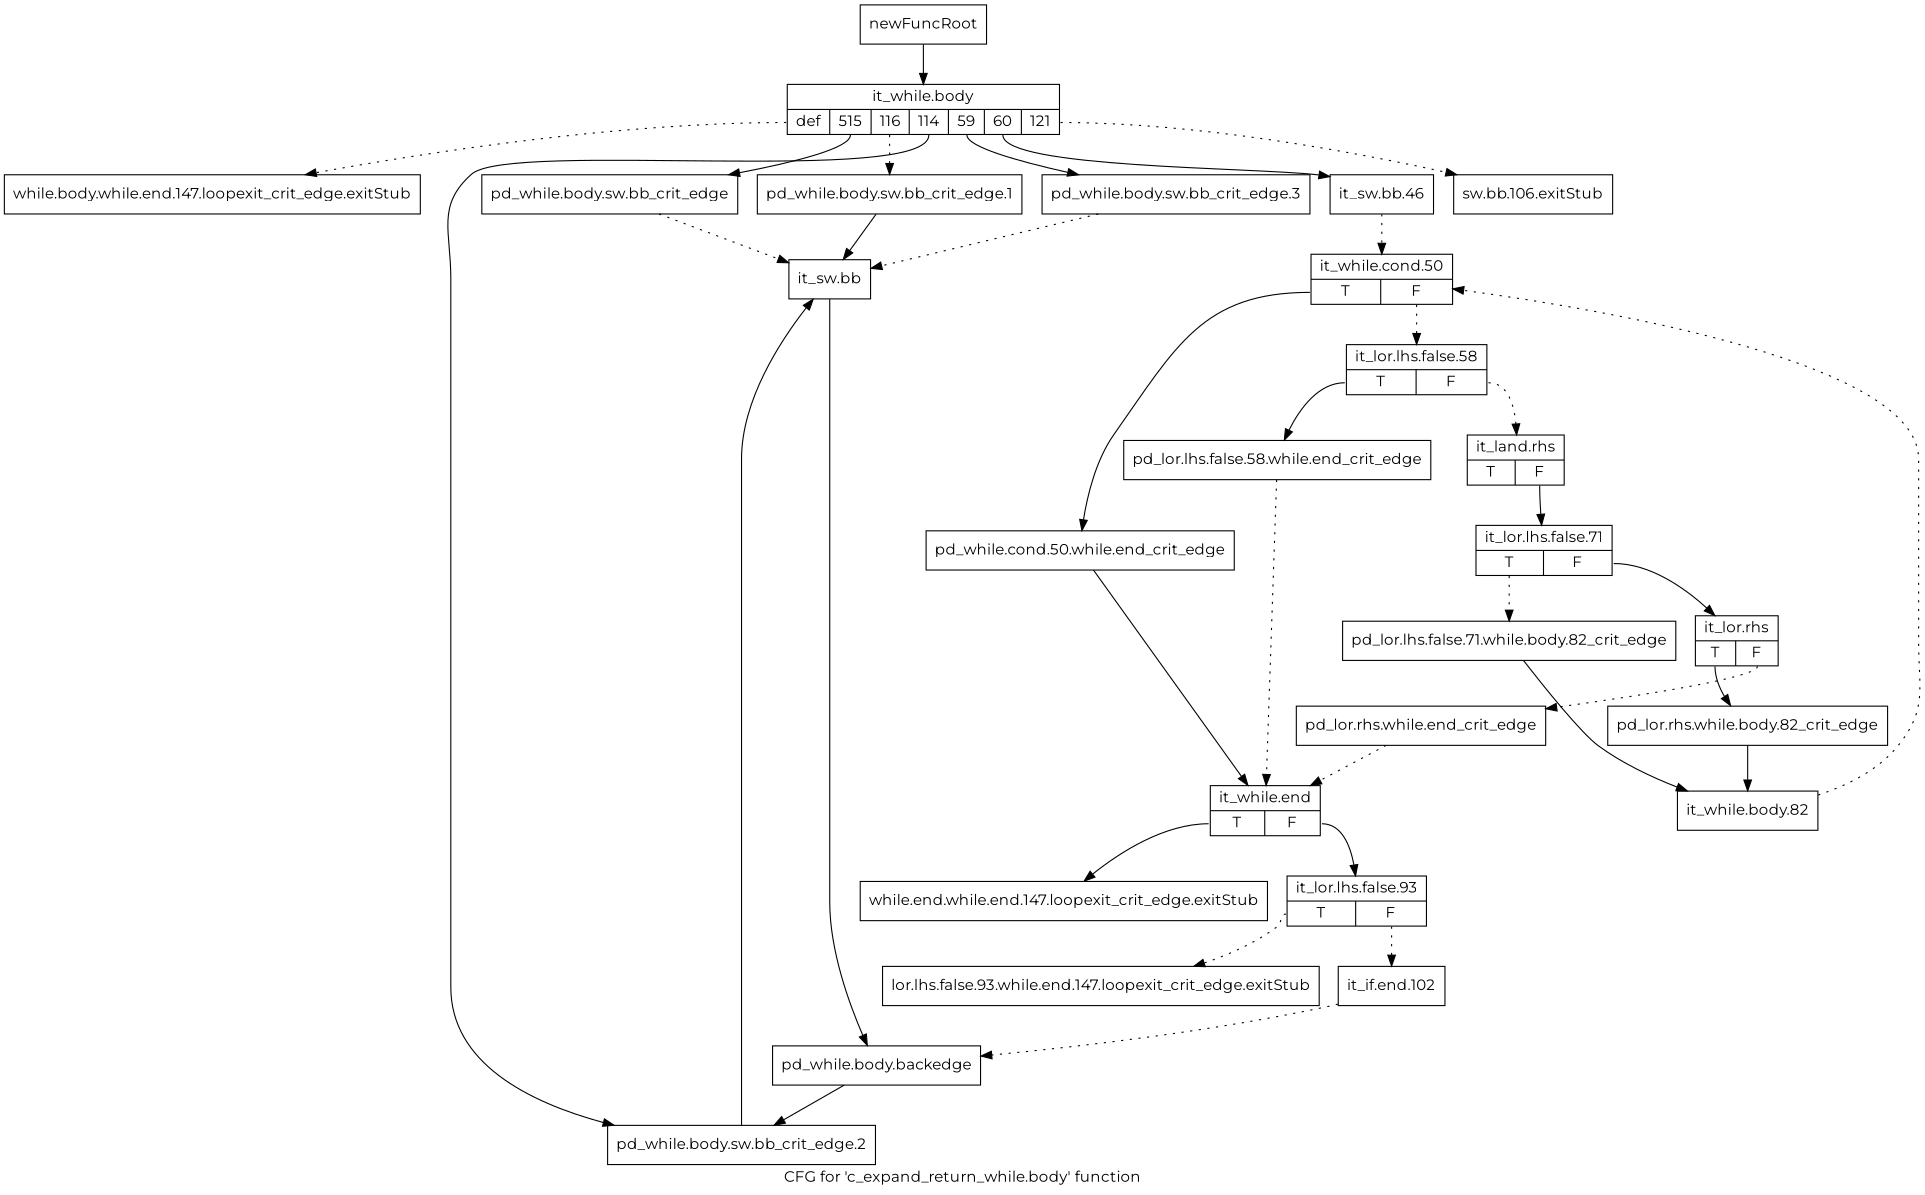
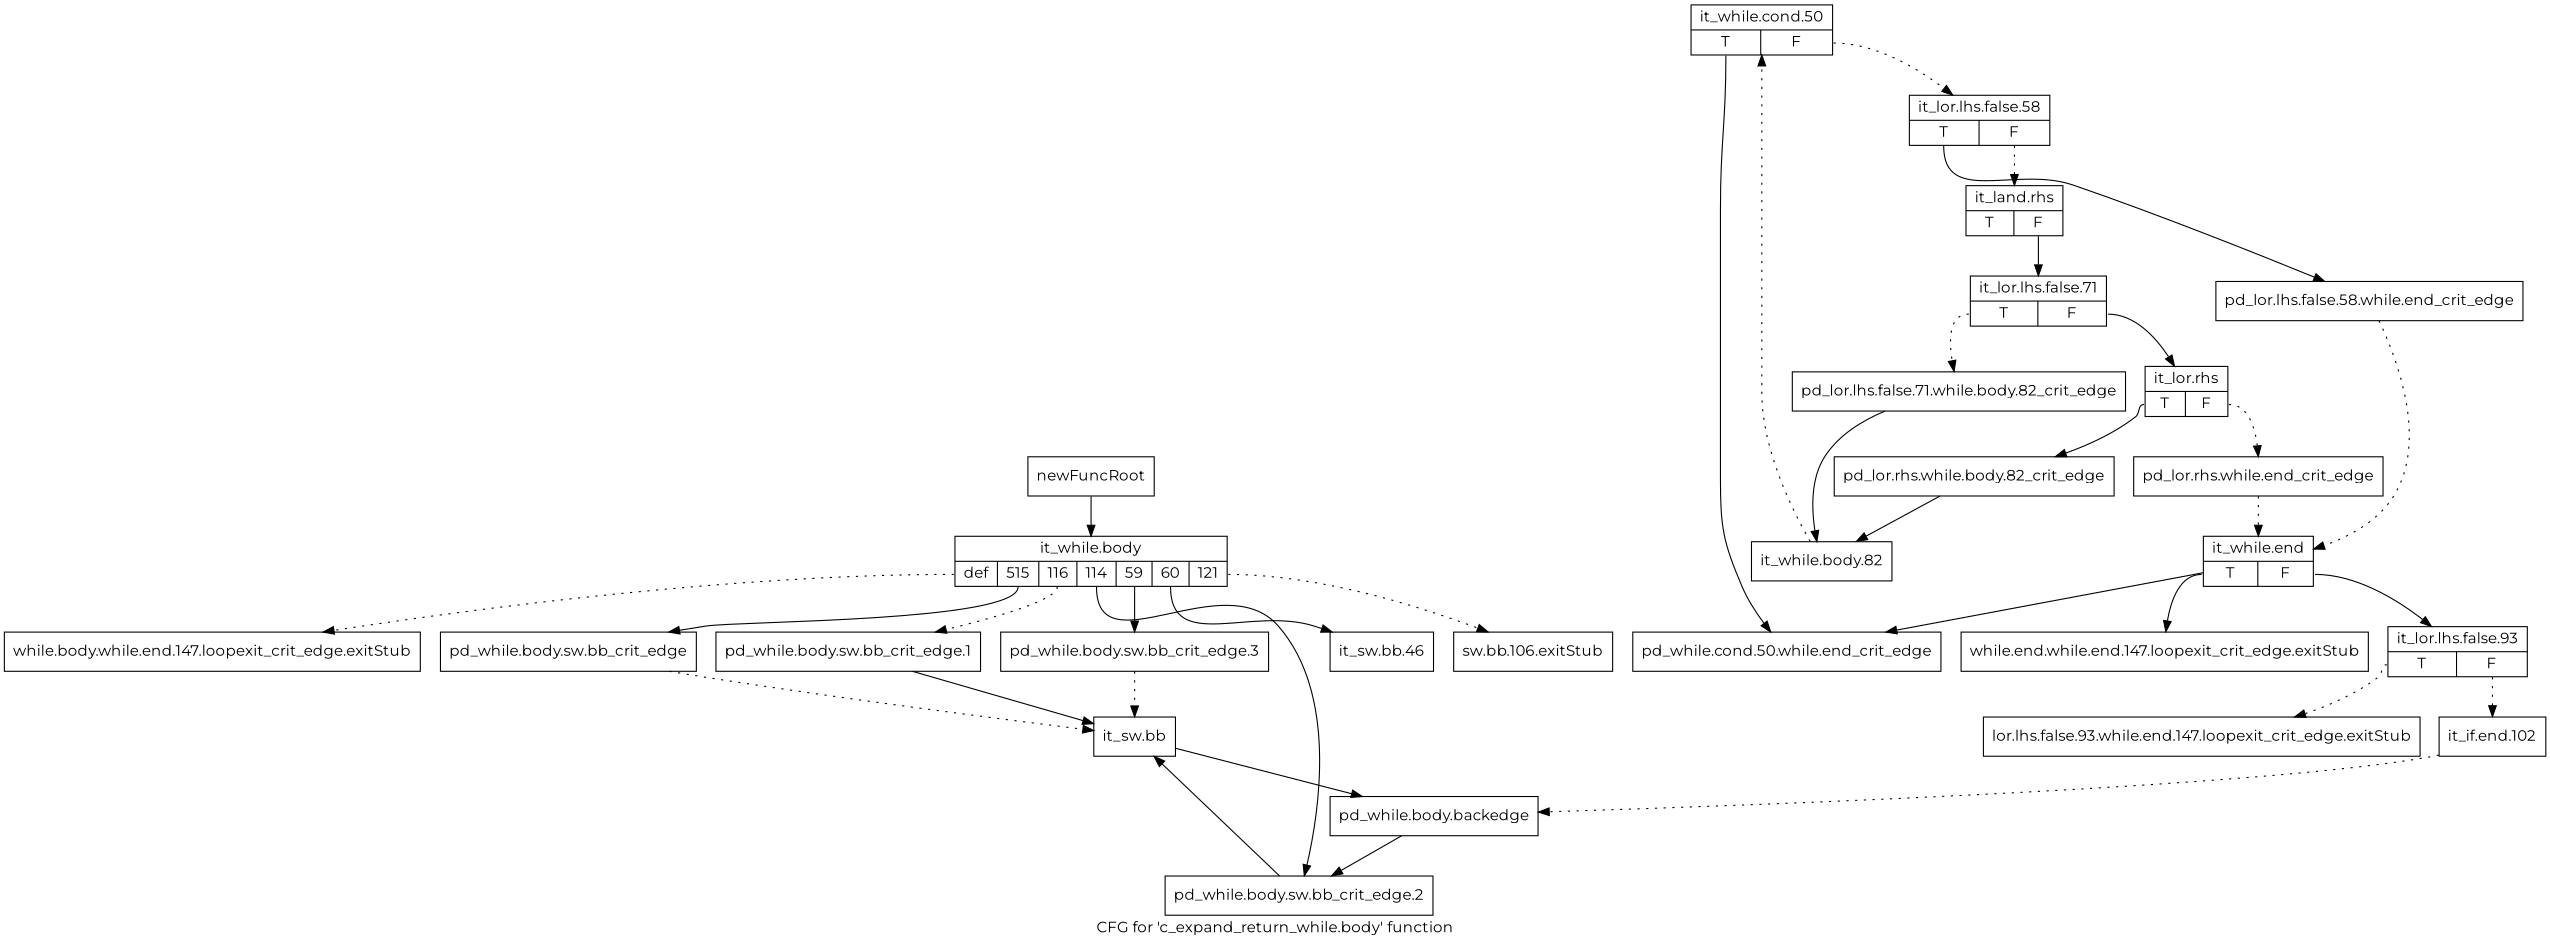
  digraph {
    fontname=Montserrat
    label="CFG for 'c_expand_return_while.body' function"
    node [fontname=Montserrat shape=record]
    edge [fontname=Montserrat style=solid]
    n1 [label="{newFuncRoot}"]
    n2 [label="{it_while.body|{<s0>def|<s1>515|<s2>116|<s3>114|<s4>59|<s5>60|<s6>121}}"]
    n3 [label="{while.body.while.end.147.loopexit_crit_edge.exitStub}"]
    n4 [label="{sw.bb.106.exitStub}"]
    n5 [label="{pd_while.body.sw.bb_crit_edge}"]
    n6 [label="{pd_while.body.sw.bb_crit_edge.1}"]
    n7 [label="{pd_while.body.sw.bb_crit_edge.2}"]
    n8 [label="{pd_while.body.sw.bb_crit_edge.3}"]
    n9 [label="{it_sw.bb.46}"]
    n10 [label="{it_sw.bb}"]
    n11 [label="{it_while.cond.50|{<s0>T|<s1>F}}"]
    n12 [label="{while.end.while.end.147.loopexit_crit_edge.exitStub}"]
    n13 [label="{lor.lhs.false.93.while.end.147.loopexit_crit_edge.exitStub}"]
    n14 [label="{pd_while.body.backedge}"]
    n15 [label="{pd_while.cond.50.while.end_crit_edge}"]
    n16 [label="{it_lor.lhs.false.58|{<s0>T|<s1>F}}"]
    n17 [label="{it_while.end|{<s0>T|<s1>F}}"]
    n18 [label="{pd_lor.lhs.false.58.while.end_crit_edge}"]
    n19 [label="{it_land.rhs|{<s0>T|<s1>F}}"]
    n20 [label="{it_lor.lhs.false.93|{<s0>T|<s1>F}}"]
    n21 [label="{it_lor.lhs.false.71|{<s0>T|<s1>F}}"]
    n22 [label="{pd_lor.lhs.false.71.while.body.82_crit_edge}"]
    n23 [label="{it_lor.rhs|{<s0>T|<s1>F}}"]
    n24 [label="{it_while.body.82}"]
    n25 [label="{pd_lor.rhs.while.body.82_crit_edge}"]
    n26 [label="{pd_lor.rhs.while.end_crit_edge}"]
    n27 [label="{it_if.end.102}"]
    n1 -> n2
    n2 -> n3 [style=dotted tailport=s0]
    n2 -> n4 [style=dotted tailport=s6]
    n2 -> n5 [tailport=s1]
    n2 -> n6 [style=dotted tailport=s2]
    n2 -> n7 [tailport=s3]
    n2 -> n8 [tailport=s4]
    n2 -> n9 [tailport=s5]
    n5 -> n10 [style=dotted]
    n6 -> n10
    n7 -> n10
    n8 -> n10 [style=dotted]
-   n9 -> n11 [style=dotted]
    n10 -> n14
    n11 -> n15 [tailport=s0]
    n11 -> n16 [style=dotted tailport=s1]
    n14 -> n7
-   n15 -> n17
+   n17 -> n15
    n16 -> n18 [tailport=s0]
    n16 -> n19 [style=dotted tailport=s1]
    n17 -> n12 [tailport=s0]
    n17 -> n20 [tailport=s1]
    n18 -> n17 [style=dotted]
    n19 -> n21 [tailport=s1]
    n20 -> n13 [style=dotted tailport=s0]
    n20 -> n27 [style=dotted tailport=s1]
    n21 -> n22 [style=dotted tailport=s0]
    n21 -> n23 [tailport=s1]
    n22 -> n24
    n23 -> n25 [tailport=s0]
    n23 -> n26 [style=dotted tailport=s1]
    n24 -> n11 [style=dotted]
    n25 -> n24
    n26 -> n17 [style=dotted]
    n27 -> n14 [style=dotted]
  }
